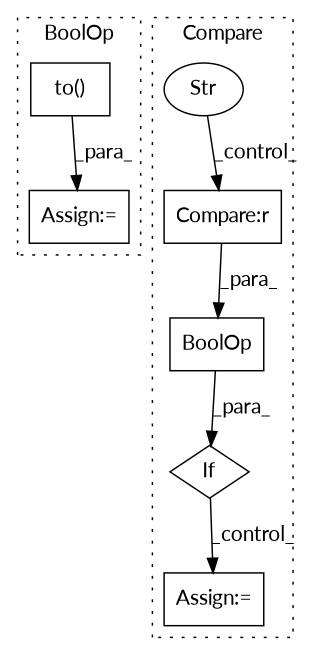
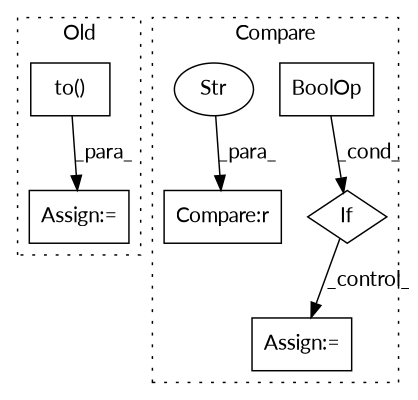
  digraph {
    fontname=Lato
    node [a=68 fontname=Lato l=3 s=9979 shape=box]
    edge [fontname=Lato]
    n1 [a=75 l="28,1" label="to()" s="8290,8324"]
    n2 [label="Assign:=" s=8287]
    n3 [a=72 l=49 label=BoolOp]
    n4 [a=40 l=22 label="Compare:r" s=10006]
    n5 [a=96 l=0 label=If shape=diamond]
    n6 [label="Assign:=" s=10067]
    n7 [a=66 l=10 label=Str s=10018 shape=ellipse]
    subgraph cluster_1 {
-     label=BoolOp
+     label=Old
      style=dotted
      n1
      n2
    }
    subgraph cluster_2 {
      label=Compare
      style=dotted
      n3
      n4
      n5
      n6
      n7
    }
    n1 -> n2 [label=_para_]
-   n3 -> n5 [label=_para_]
-   n4 -> n3 [label=_para_]
+   n3 -> n5 [label=_cond_]
    n5 -> n6 [label=_control_]
-   n7 -> n4 [label=_control_]
+   n7 -> n4 [label=_para_]
  }
